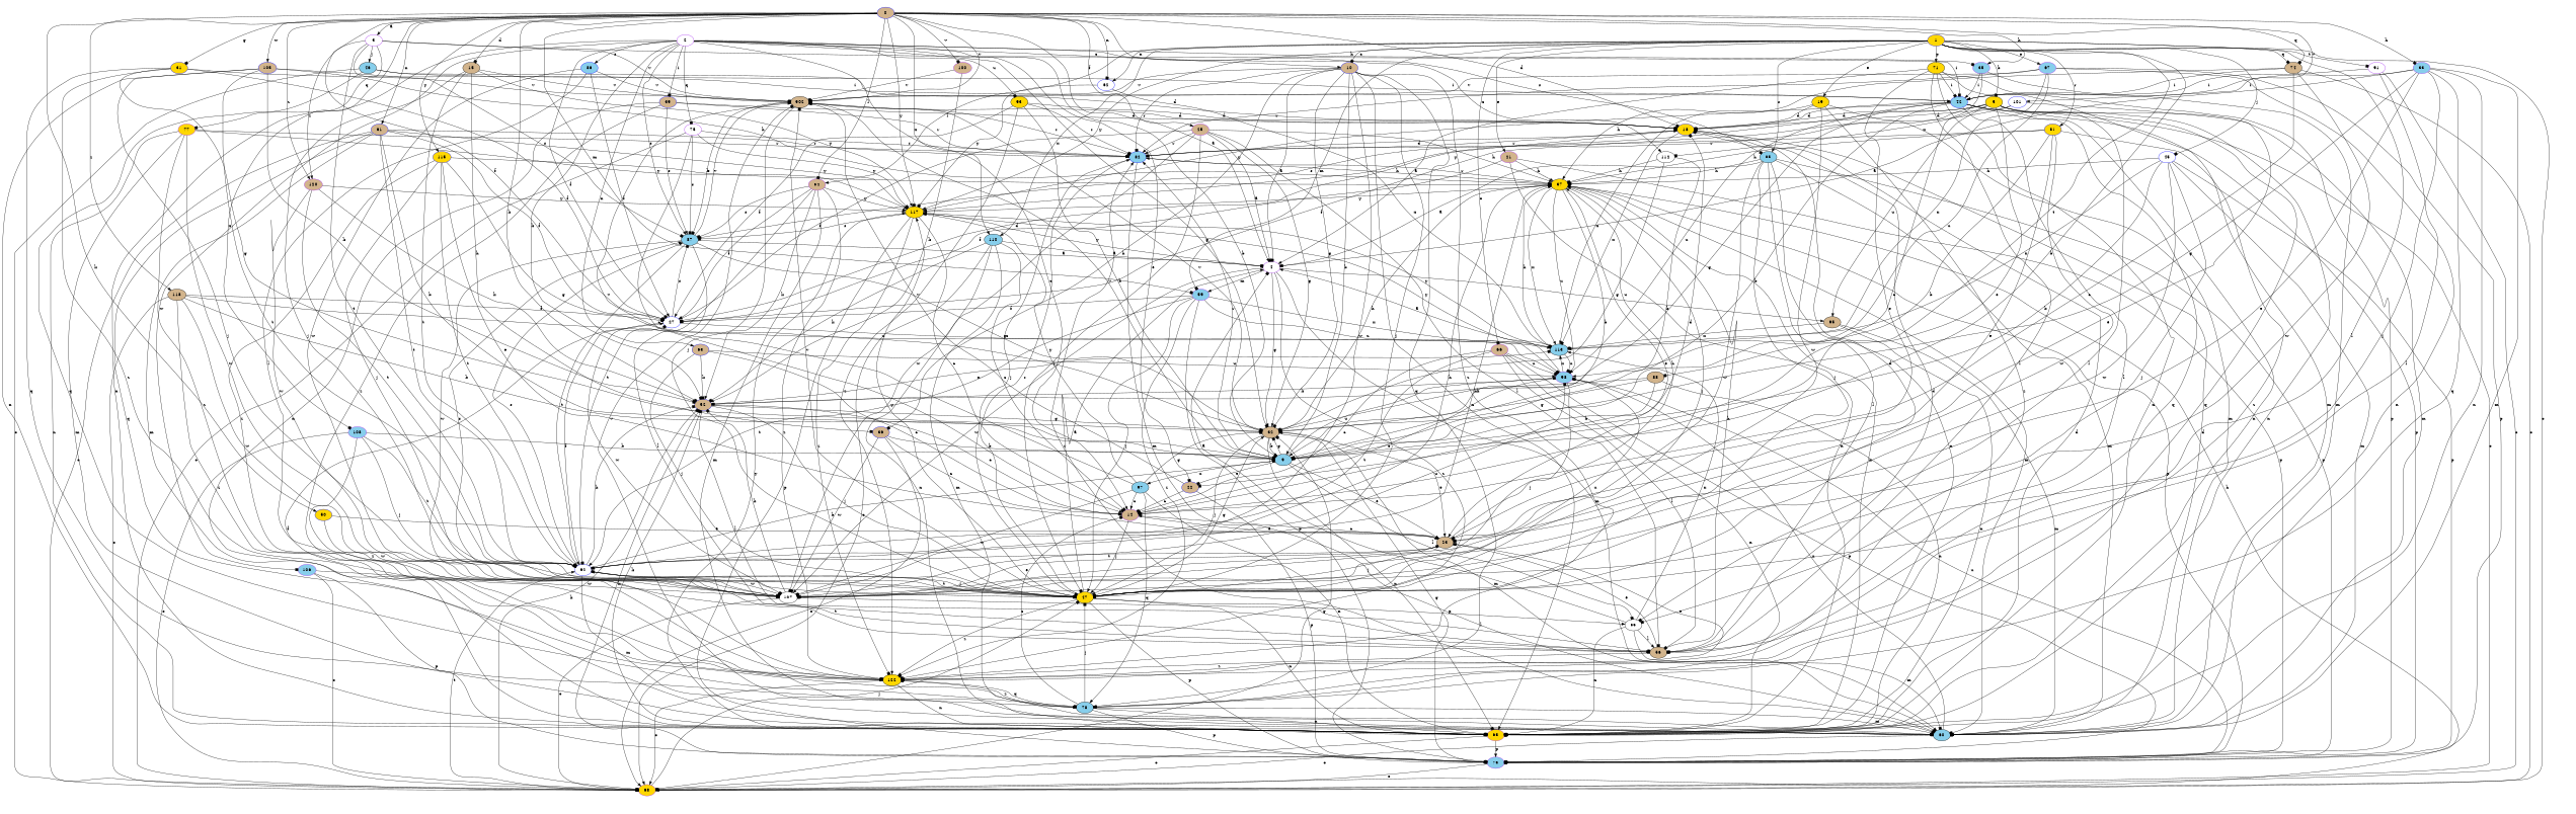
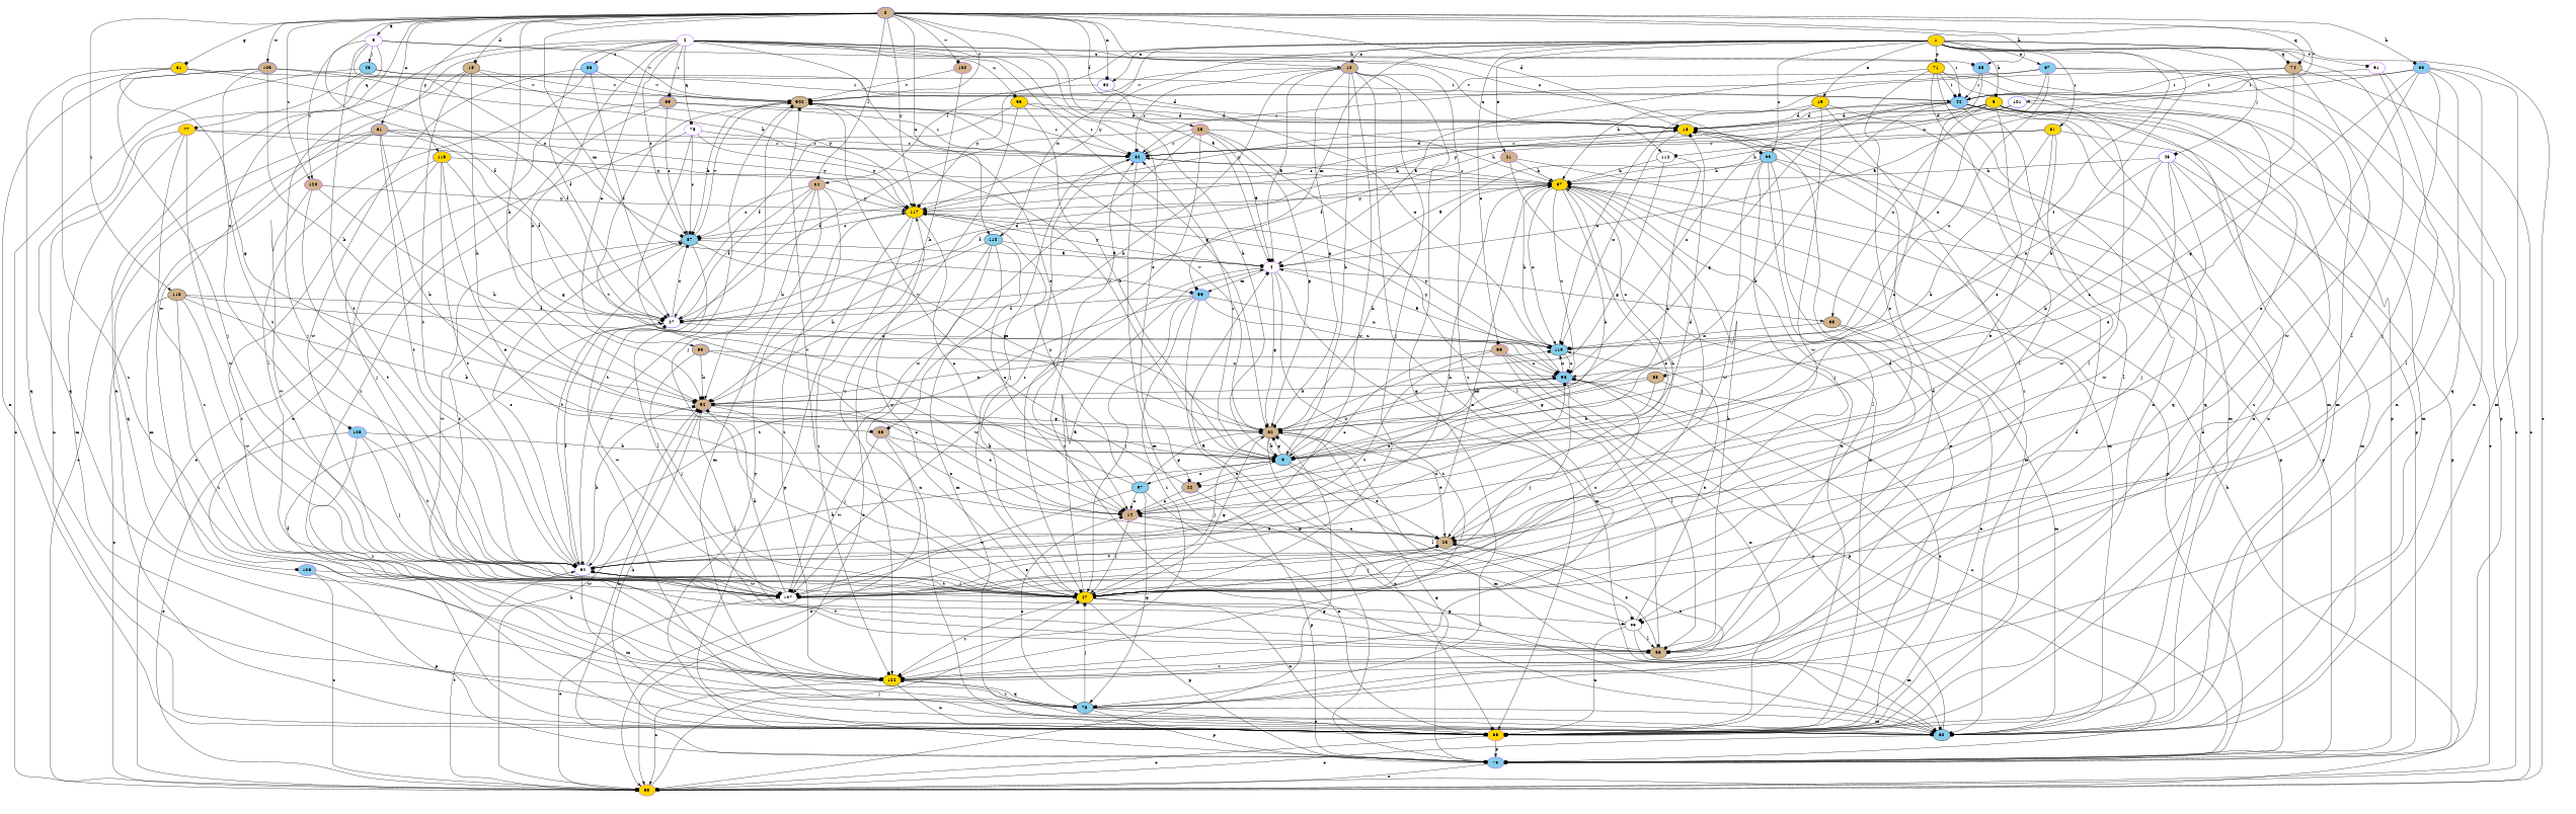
  strict digraph {
    node [color=black fillcolor=tan style=filled]
    edge [arrowhead=box]
    0 [color=blue]
    3 [color=purple fillcolor=white]
    4 [color=purple fillcolor=white]
    15
    18 [color=blue fillcolor=gold]
    25 [color=purple]
    27 [color=blue fillcolor=white]
    31 [color=blue fillcolor=gold]
    33 [color=purple fillcolor=skyblue]
    35 [color=purple fillcolor=skyblue]
-   50 [color=blue fillcolor=gold]
    52 [color=blue]
    54 [color=purple]
    59 [color=purple fillcolor=skyblue]
    61 [color=blue]
    62 [color=blue fillcolor=white]
    74
    85 [fillcolor=skyblue]
    100 [color=purple]
    101 [color=blue fillcolor=white]
    n21 [label=902]
    105 [color=blue]
    108 [color=purple fillcolor=skyblue]
    110 [fillcolor=skyblue]
    115 [color=blue fillcolor=gold]
    117 [fillcolor=gold]
    118
    120 [color=purple]
    87 [fillcolor=skyblue]
    42 [color=blue fillcolor=skyblue]
    46 [fillcolor=skyblue]
    77 [color=purple fillcolor=gold]
    92 [color=blue fillcolor=white]
    32
    60 [fillcolor=skyblue]
    95
    107 [fillcolor=white]
    122 [fillcolor=gold]
    36 [color=blue]
    47 [fillcolor=gold]
    82 [color=blue fillcolor=skyblue]
    113 [fillcolor=skyblue]
    37 [fillcolor=gold]
    56
    78 [fillcolor=skyblue]
    65 [color=purple fillcolor=gold]
    23
    14 [color=purple]
    98 [color=purple fillcolor=skyblue]
    73 [color=purple fillcolor=skyblue]
    9 [fillcolor=skyblue]
    68 [color=purple fillcolor=gold]
    1 [color=blue fillcolor=gold]
    5 [fillcolor=gold]
    10 [color=blue]
    19 [fillcolor=gold]
    21 [color=purple]
    45 [color=blue fillcolor=white]
    55 [fillcolor=white]
    66 [color=purple]
    67 [color=purple fillcolor=skyblue]
    71 [fillcolor=gold]
    81 [color=blue fillcolor=gold]
    88
    91 [color=purple fillcolor=white]
    22 [color=blue]
    112 [fillcolor=white]
    97 [fillcolor=skyblue]
    2 [color=purple fillcolor=white]
    39 [color=blue]
    63 [color=blue]
    75 [color=purple fillcolor=white]
    86 [color=blue fillcolor=skyblue]
    93 [fillcolor=gold]
    106 [color=purple fillcolor=skyblue]
    0 -> 3 [arrowhead=normal label=a]
    0 -> 4 [arrowhead=normal label=a]
    0 -> 15 [label=d]
    0 -> 18 [label=d]
    0 -> 25 [arrowhead=normal label=f]
    0 -> 27 [arrowhead=normal label=f]
    0 -> 31 [label=g]
    0 -> 33 [label=h]
    0 -> 35 [arrowhead=normal label=h]
-   0 -> 50 [arrowhead=normal label=k]
    0 -> 52 [label=k]
    0 -> 54 [label=l]
    0 -> 59 [label=m]
    0 -> 61 [arrowhead=normal label=n]
    0 -> 62 [label=n]
    0 -> 74 [label=q]
    0 -> 85 [label=s]
    0 -> 100 [label=v]
    0 -> 101 [arrowhead=normal label=v]
    0 -> n21 [arrowhead=normal label=v]
    0 -> 105 [arrowhead=normal label=w]
    0 -> 108 [label=x]
    0 -> 110 [arrowhead=normal label=x]
    0 -> 115 [arrowhead=normal label=y]
    0 -> 117 [label=y]
    0 -> 118 [arrowhead=normal label=z]
    0 -> 120 [arrowhead=normal label=z]
    3 -> n21 [arrowhead=normal label=v]
    3 -> 120 [arrowhead=normal label=z]
    3 -> 87 [label=s]
    3 -> 42 [label=i]
    3 -> 46 [arrowhead=normal label=j]
    3 -> 77 [label=q]
    3 -> 92 [label=t]
    4 -> 59 [arrowhead=normal label=m]
    4 -> 117 [arrowhead=normal label=y]
    4 -> 32 [arrowhead=normal label=g]
    4 -> 60 [arrowhead=normal label=m]
    4 -> 95 [arrowhead=normal label=u]
    4 -> 107 [arrowhead=normal label=w]
    4 -> 122 [label=z]
    15 -> n21 [label=v]
    15 -> 117 [arrowhead=normal label=y]
    15 -> 92 [arrowhead=normal label=t]
    15 -> 36 [label=h]
    15 -> 47 [label=j]
    18 -> 82 [arrowhead=normal label=r]
    18 -> 113 [label=x]
    25 -> 4 [label=a]
    25 -> 27 [arrowhead=normal label=f]
    25 -> 32 [arrowhead=normal label=g]
    25 -> 107 [label=w]
    25 -> 47 [label=j]
    25 -> 82 [arrowhead=normal label=r]
    25 -> 37 [arrowhead=normal label=h]
    25 -> 56 [label=l]
    27 -> 18 [arrowhead=normal label=d]
    27 -> 87 [label=s]
    27 -> 107 [label=w]
    27 -> 113 [arrowhead=normal label=x]
    31 -> 27 [label=f]
    31 -> 42 [arrowhead=normal label=i]
    31 -> 32 [label=g]
    31 -> 122 [label=z]
    31 -> 78 [arrowhead=normal label=q]
    33 -> 4 [label=a]
    33 -> 42 [arrowhead=normal label=i]
    33 -> 32 [label=g]
    33 -> 60 [label=m]
    33 -> 47 [label=j]
    33 -> 78 [label=q]
    33 -> 65 [label=n]
    33 -> 23 [label=e]
    35 -> 42 [arrowhead=normal label=i]
    35 -> 60 [label=m]
    35 -> 14 [arrowhead=normal label=c]
-   50 -> 107 [label=w]
-   50 -> 23 [arrowhead=normal label=e]
    52 -> 32 [arrowhead=normal label=g]
    52 -> 47 [arrowhead=normal label=j]
    52 -> 113 [label=x]
    52 -> 56 [arrowhead=normal label=l]
    52 -> 14 [arrowhead=normal label=c]
    54 -> 27 [arrowhead=normal label=f]
    54 -> 52 [arrowhead=normal label=k]
    54 -> 117 [arrowhead=normal label=y]
    54 -> 87 [label=s]
    54 -> 92 [label=t]
    54 -> 60 [arrowhead=normal label=m]
    54 -> 122 [arrowhead=normal label=z]
    59 -> 27 [label=f]
    59 -> 92 [arrowhead=normal label=t]
    59 -> 122 [label=z]
    59 -> 47 [arrowhead=normal label=j]
    59 -> 113 [label=x]
    59 -> 98 [label=u]
    59 -> 73 [label=p]
    61 -> 27 [label=f]
    61 -> 117 [label=y]
    61 -> 92 [arrowhead=normal label=t]
    61 -> 60 [arrowhead=normal label=m]
    61 -> 82 [arrowhead=normal label=r]
    61 -> 78 [arrowhead=normal label=q]
    61 -> 9 [label=b]
    61 -> 68 [label=o]
    62 -> 117 [label=y]
    62 -> 113 [label=x]
    74 -> 42 [arrowhead=normal label=i]
    74 -> 107 [arrowhead=normal label=w]
    74 -> 37 [arrowhead=normal label=h]
    74 -> 14 [label=c]
    74 -> 68 [arrowhead=normal label=o]
    85 -> 4 [arrowhead=normal label=a]
    85 -> 60 [label=m]
    85 -> 107 [arrowhead=normal label=w]
    85 -> 47 [label=j]
    85 -> 37 [arrowhead=normal label=h]
    85 -> 56 [label=l]
    85 -> 65 [arrowhead=normal label=n]
    85 -> 73 [label=p]
    100 -> 52 [arrowhead=normal label=k]
    100 -> n21 [label=v]
    101 -> 18 [arrowhead=normal label=d]
    101 -> 117 [arrowhead=normal label=y]
    101 -> 23 [label=e]
    n21 -> 18 [arrowhead=normal label=d]
    n21 -> 87 [label=s]
    n21 -> 47 [arrowhead=normal label=j]
    n21 -> 82 [label=r]
    105 -> 52 [label=k]
    105 -> n21 [label=v]
    105 -> 92 [arrowhead=normal label=t]
    105 -> 47 [label=j]
    105 -> 37 [label=h]
    105 -> 65 [arrowhead=normal label=n]
    108 -> 92 [label=t]
    108 -> 122 [arrowhead=normal label=z]
    108 -> 47 [label=j]
    108 -> 9 [label=b]
    108 -> 68 [label=o]
    110 -> 4 [label=a]
    110 -> 52 [label=k]
    110 -> 60 [arrowhead=normal label=m]
    110 -> 65 [label=n]
    110 -> 14 [label=c]
    110 -> 68 [arrowhead=normal label=o]
    115 -> 92 [arrowhead=normal label=t]
    115 -> 32 [label=g]
    115 -> 122 [arrowhead=normal label=z]
    115 -> 47 [arrowhead=normal label=j]
    115 -> 37 [label=h]
    115 -> 23 [arrowhead=normal label=e]
    117 -> 87 [label=s]
    117 -> 122 [label=z]
    117 -> 14 [label=c]
    117 -> 73 [arrowhead=normal label=p]
    118 -> 27 [label=f]
    118 -> 107 [label=w]
    118 -> 122 [arrowhead=normal label=z]
    118 -> 98 [label=u]
    118 -> 9 [label=b]
    118 -> 68 [arrowhead=normal label=o]
    120 -> 52 [arrowhead=normal label=k]
    120 -> 117 [arrowhead=normal label=y]
    120 -> 92 [label=t]
    120 -> 107 [label=w]
    87 -> 4 [label=a]
    87 -> n21 [label=v]
    87 -> 92 [arrowhead=normal label=t]
    87 -> 32 [arrowhead=normal label=g]
    87 -> 107 [arrowhead=normal label=w]
    87 -> 56 [arrowhead=normal label=l]
    42 -> 18 [label=d]
    42 -> 117 [arrowhead=normal label=y]
    42 -> 32 [arrowhead=normal label=g]
    42 -> 56 [label=l]
    42 -> 78 [arrowhead=normal label=q]
    42 -> 65 [arrowhead=normal label=n]
    42 -> 98 [arrowhead=normal label=u]
    42 -> 73 [label=p]
    42 -> 9 [label=b]
    42 -> 68 [arrowhead=normal label=o]
    46 -> 18 [arrowhead=normal label=d]
    46 -> 42 [arrowhead=normal label=i]
    46 -> 78 [label=q]
    46 -> 68 [label=o]
    77 -> 117 [arrowhead=normal label=y]
    77 -> 60 [label=m]
    77 -> 107 [arrowhead=normal label=w]
    77 -> 122 [label=z]
    77 -> 82 [label=r]
    77 -> 65 [arrowhead=normal label=n]
    92 -> 27 [arrowhead=normal label=f]
    92 -> 52 [label=k]
    92 -> 87 [arrowhead=normal label=s]
    92 -> 60 [label=m]
    92 -> 107 [label=w]
    92 -> 47 [arrowhead=normal label=j]
    92 -> 37 [arrowhead=normal label=h]
    92 -> 98 [label=u]
    92 -> 9 [label=b]
    32 -> n21 [label=v]
    32 -> 60 [label=m]
    32 -> 47 [arrowhead=normal label=j]
    32 -> 37 [label=h]
    32 -> 65 [label=n]
    32 -> 23 [arrowhead=normal label=e]
    32 -> 9 [arrowhead=normal label=b]
    60 -> 18 [label=d]
    60 -> n21 [label=v]
    60 -> 82 [arrowhead=normal label=r]
    60 -> 98 [arrowhead=normal label=u]
    60 -> 68 [arrowhead=normal label=o]
    95 -> 60 [arrowhead=normal label=m]
    95 -> 113 [label=x]
    95 -> 65 [label=n]
    107 -> 52 [label=k]
    107 -> 87 [arrowhead=normal label=s]
    107 -> 37 [arrowhead=normal label=h]
    107 -> 23 [label=e]
    107 -> 68 [arrowhead=normal label=o]
    107 -> 55 [arrowhead=normal label=p]
    122 -> 78 [label=q]
    122 -> 65 [arrowhead=normal label=n]
    122 -> 23 [arrowhead=normal label=e]
    122 -> 68 [arrowhead=normal label=o]
    36 -> 107 [label=w]
    36 -> 14 [label=c]
    36 -> 9 [label=b]
    36 -> 68 [arrowhead=normal label=o]
    47 -> 4 [arrowhead=normal label=a]
    47 -> 18 [label=d]
    47 -> n21 [label=v]
    47 -> 117 [arrowhead=normal label=y]
    47 -> 92 [arrowhead=normal label=t]
    47 -> 32 [arrowhead=normal label=g]
    47 -> 122 [arrowhead=normal label=z]
    47 -> 82 [arrowhead=normal label=r]
    47 -> 56 [label=l]
    47 -> 65 [arrowhead=normal label=n]
    47 -> 98 [label=u]
    47 -> 73 [label=p]
    82 -> 18 [arrowhead=normal label=d]
    82 -> 60 [label=m]
    82 -> 47 [label=j]
    82 -> 37 [arrowhead=normal label=h]
    113 -> 4 [arrowhead=normal label=a]
    113 -> 117 [arrowhead=normal label=y]
    113 -> 37 [arrowhead=normal label=h]
    113 -> 98 [label=u]
    37 -> 117 [arrowhead=normal label=y]
    37 -> 60 [label=m]
    37 -> 47 [label=j]
    37 -> 82 [arrowhead=normal label=r]
    37 -> 113 [arrowhead=normal label=x]
    37 -> 65 [arrowhead=normal label=n]
    37 -> 23 [arrowhead=normal label=e]
    37 -> 98 [label=u]
    37 -> 73 [arrowhead=normal label=p]
    37 -> 9 [arrowhead=normal label=b]
    56 -> 18 [label=d]
    56 -> 92 [label=t]
    56 -> 122 [arrowhead=normal label=z]
    56 -> 37 [arrowhead=normal label=h]
    56 -> 23 [label=e]
    78 -> 60 [label=m]
    78 -> 122 [label=z]
    78 -> 47 [label=j]
    78 -> 65 [arrowhead=normal label=n]
    78 -> 14 [label=c]
    78 -> 73 [arrowhead=normal label=p]
    65 -> 18 [arrowhead=normal label=d]
    65 -> 27 [label=f]
    65 -> 52 [label=k]
    65 -> 117 [arrowhead=normal label=y]
    65 -> 73 [arrowhead=normal label=p]
    65 -> 68 [label=o]
    23 -> 92 [label=t]
    23 -> 47 [label=j]
    23 -> 37 [arrowhead=normal label=h]
    23 -> 14 [arrowhead=normal label=c]
    14 -> 18 [label=d]
    14 -> 47 [arrowhead=normal label=j]
    14 -> 23 [arrowhead=normal label=e]
    98 -> 52 [label=k]
    98 -> 117 [label=y]
    98 -> 47 [label=j]
    98 -> 113 [arrowhead=normal label=x]
    98 -> 14 [label=c]
    73 -> 52 [label=k]
    73 -> 32 [arrowhead=normal label=g]
    73 -> 98 [arrowhead=normal label=u]
    73 -> 68 [arrowhead=normal label=o]
    9 -> n21 [arrowhead=normal label=v]
    9 -> 32 [label=g]
    9 -> 82 [arrowhead=normal label=r]
    9 -> 23 [arrowhead=normal label=e]
    9 -> 98 [label=u]
    9 -> 55 [label=l]
    9 -> 22 [label=e]
    9 -> 97 [arrowhead=normal label=u]
    68 -> 52 [label=k]
    68 -> 92 [arrowhead=normal label=t]
    68 -> 32 [label=g]
    68 -> 47 [label=j]
    68 -> 37 [label=h]
    1 -> 54 [arrowhead=normal label=l]
    1 -> 59 [label=m]
    1 -> 62 [arrowhead=normal label=n]
    1 -> 74 [label=q]
    1 -> 85 [arrowhead=normal label=s]
    1 -> 110 [arrowhead=normal label=x]
    1 -> 117 [arrowhead=normal label=y]
    1 -> 9 [arrowhead=normal label=b]
    1 -> 68 [arrowhead=normal label=o]
    1 -> 5 [label=b]
    1 -> 10 [label=c]
    1 -> 19 [arrowhead=normal label=e]
    1 -> 21 [arrowhead=normal label=e]
    1 -> 45 [label=j]
    1 -> 55 [label=l]
    1 -> 66 [label=o]
    1 -> 67 [arrowhead=normal label=o]
    1 -> 71 [arrowhead=normal label=p]
    1 -> 81 [arrowhead=normal label=r]
    1 -> 88 [label=t]
    1 -> 91 [label=t]
    5 -> 18 [label=d]
    5 -> 27 [label=f]
    5 -> 87 [arrowhead=normal label=s]
    5 -> 60 [arrowhead=normal label=m]
    5 -> 95 [arrowhead=normal label=u]
    5 -> 78 [arrowhead=normal label=q]
    5 -> 65 [label=n]
    5 -> 55 [label=l]
    5 -> 22 [label=e]
    5 -> 112 [label=x]
    10 -> 4 [label=a]
    10 -> n21 [label=v]
    10 -> 32 [label=g]
    10 -> 107 [label=w]
    10 -> 122 [arrowhead=normal label=z]
    10 -> 36 [label=h]
    10 -> 47 [label=j]
    10 -> 82 [label=r]
    10 -> 78 [arrowhead=normal label=q]
    10 -> 65 [arrowhead=normal label=n]
    10 -> 9 [arrowhead=normal label=b]
    19 -> 18 [arrowhead=normal label=d]
    19 -> 60 [arrowhead=normal label=m]
    19 -> 107 [arrowhead=normal label=w]
    19 -> 122 [arrowhead=normal label=z]
    19 -> 113 [arrowhead=normal label=x]
    21 -> 27 [label=f]
    21 -> 37 [arrowhead=normal label=h]
    21 -> 65 [label=n]
    21 -> 73 [label=p]
    45 -> 60 [arrowhead=normal label=m]
    45 -> 107 [arrowhead=normal label=w]
    45 -> 47 [label=j]
    45 -> 113 [arrowhead=normal label=x]
    45 -> 37 [label=h]
    45 -> 73 [label=p]
    45 -> 9 [arrowhead=normal label=b]
    55 -> 4 [label=a]
    55 -> 60 [label=m]
    55 -> 113 [arrowhead=normal label=x]
    55 -> 56 [arrowhead=normal label=l]
    55 -> 65 [label=n]
    66 -> 92 [arrowhead=normal label=t]
    66 -> 56 [label=l]
    66 -> 65 [arrowhead=normal label=n]
    66 -> 14 [label=c]
    66 -> 98 [label=u]
    66 -> 73 [arrowhead=normal label=p]
    67 -> n21 [arrowhead=normal label=v]
    67 -> 82 [arrowhead=normal label=r]
    67 -> 113 [arrowhead=normal label=x]
    67 -> 65 [label=n]
    67 -> 98 [arrowhead=normal label=u]
    67 -> 73 [label=p]
    71 -> 4 [arrowhead=normal label=a]
    71 -> 42 [label=i]
    71 -> 60 [label=m]
    71 -> 56 [arrowhead=normal label=l]
    71 -> 65 [arrowhead=normal label=n]
    71 -> 23 [arrowhead=normal label=e]
    71 -> 73 [label=p]
    81 -> 107 [label=w]
    81 -> 122 [arrowhead=normal label=z]
    81 -> 82 [label=r]
    81 -> 37 [label=h]
    81 -> 23 [label=e]
    81 -> 9 [label=b]
    88 -> 52 [arrowhead=normal label=k]
    88 -> 32 [label=g]
    88 -> 65 [arrowhead=normal label=n]
    88 -> 9 [label=b]
    91 -> 42 [arrowhead=normal label=i]
    91 -> 56 [arrowhead=normal label=l]
    91 -> 68 [label=o]
    22 -> n21 [arrowhead=normal label=v]
    22 -> 14 [label=c]
    22 -> 73 [arrowhead=normal label=p]
    112 -> 32 [label=g]
    112 -> 37 [label=h]
    112 -> 9 [arrowhead=normal label=b]
    97 -> n21 [arrowhead=normal label=v]
    97 -> 117 [arrowhead=normal label=y]
    97 -> 32 [label=g]
    97 -> 107 [label=w]
    97 -> 78 [arrowhead=normal label=q]
    97 -> 65 [label=n]
    97 -> 14 [arrowhead=normal label=c]
    2 -> 27 [label=f]
    2 -> 35 [label=h]
    2 -> 52 [label=k]
    2 -> 87 [arrowhead=normal label=s]
    2 -> 32 [label=g]
    2 -> 65 [label=n]
    2 -> 14 [arrowhead=normal label=c]
    2 -> 9 [label=b]
    2 -> 10 [arrowhead=normal label=c]
    2 -> 22 [label=e]
    2 -> 112 [arrowhead=normal label=x]
    2 -> 39 [label=i]
    2 -> 63 [arrowhead=normal label=n]
    2 -> 75 [label=q]
    2 -> 86 [arrowhead=normal label=s]
    2 -> 93 [label=u]
    2 -> 106 [label=w]
    39 -> 18 [label=d]
    39 -> 87 [arrowhead=normal label=s]
    39 -> 122 [arrowhead=normal label=z]
    39 -> 82 [arrowhead=normal label=r]
    39 -> 65 [label=n]
    63 -> 52 [label=k]
    63 -> 47 [arrowhead=normal label=j]
    63 -> 14 [arrowhead=normal label=c]
    63 -> 98 [arrowhead=normal label=u]
    75 -> 117 [arrowhead=normal label=y]
    75 -> 87 [label=s]
    75 -> 82 [arrowhead=normal label=r]
    75 -> 14 [arrowhead=normal label=c]
    75 -> 68 [label=o]
    86 -> 27 [arrowhead=normal label=f]
    86 -> n21 [label=v]
    86 -> 107 [label=w]
    86 -> 56 [label=l]
    93 -> 18 [label=d]
    93 -> 27 [arrowhead=normal label=f]
    93 -> 122 [arrowhead=normal label=z]
    93 -> 82 [label=r]
    93 -> 9 [label=b]
    106 -> 107 [arrowhead=normal label=w]
    106 -> 73 [arrowhead=normal label=p]
    106 -> 68 [label=o]
  }
